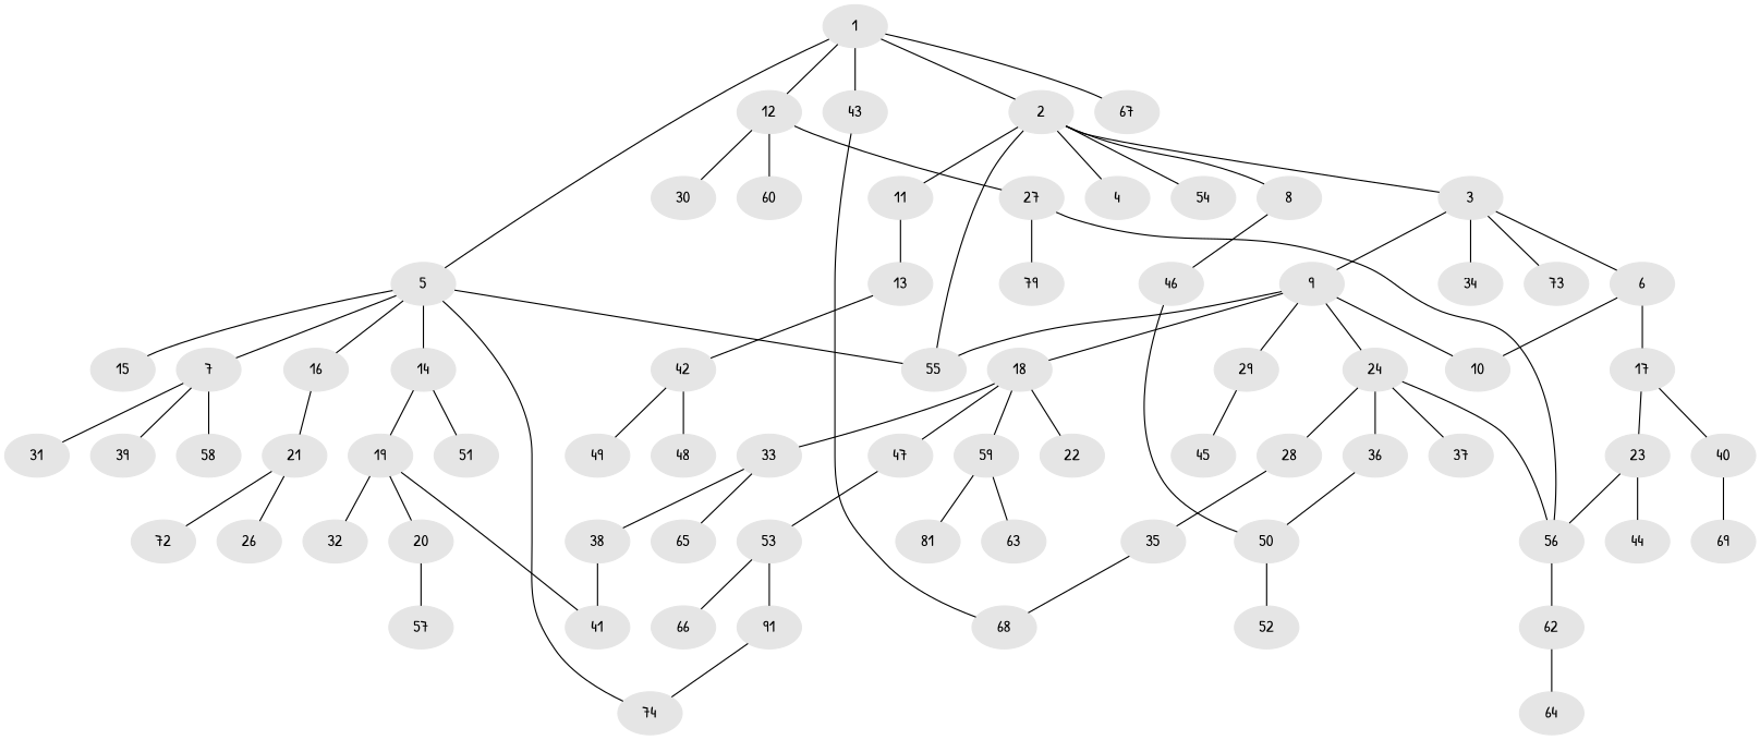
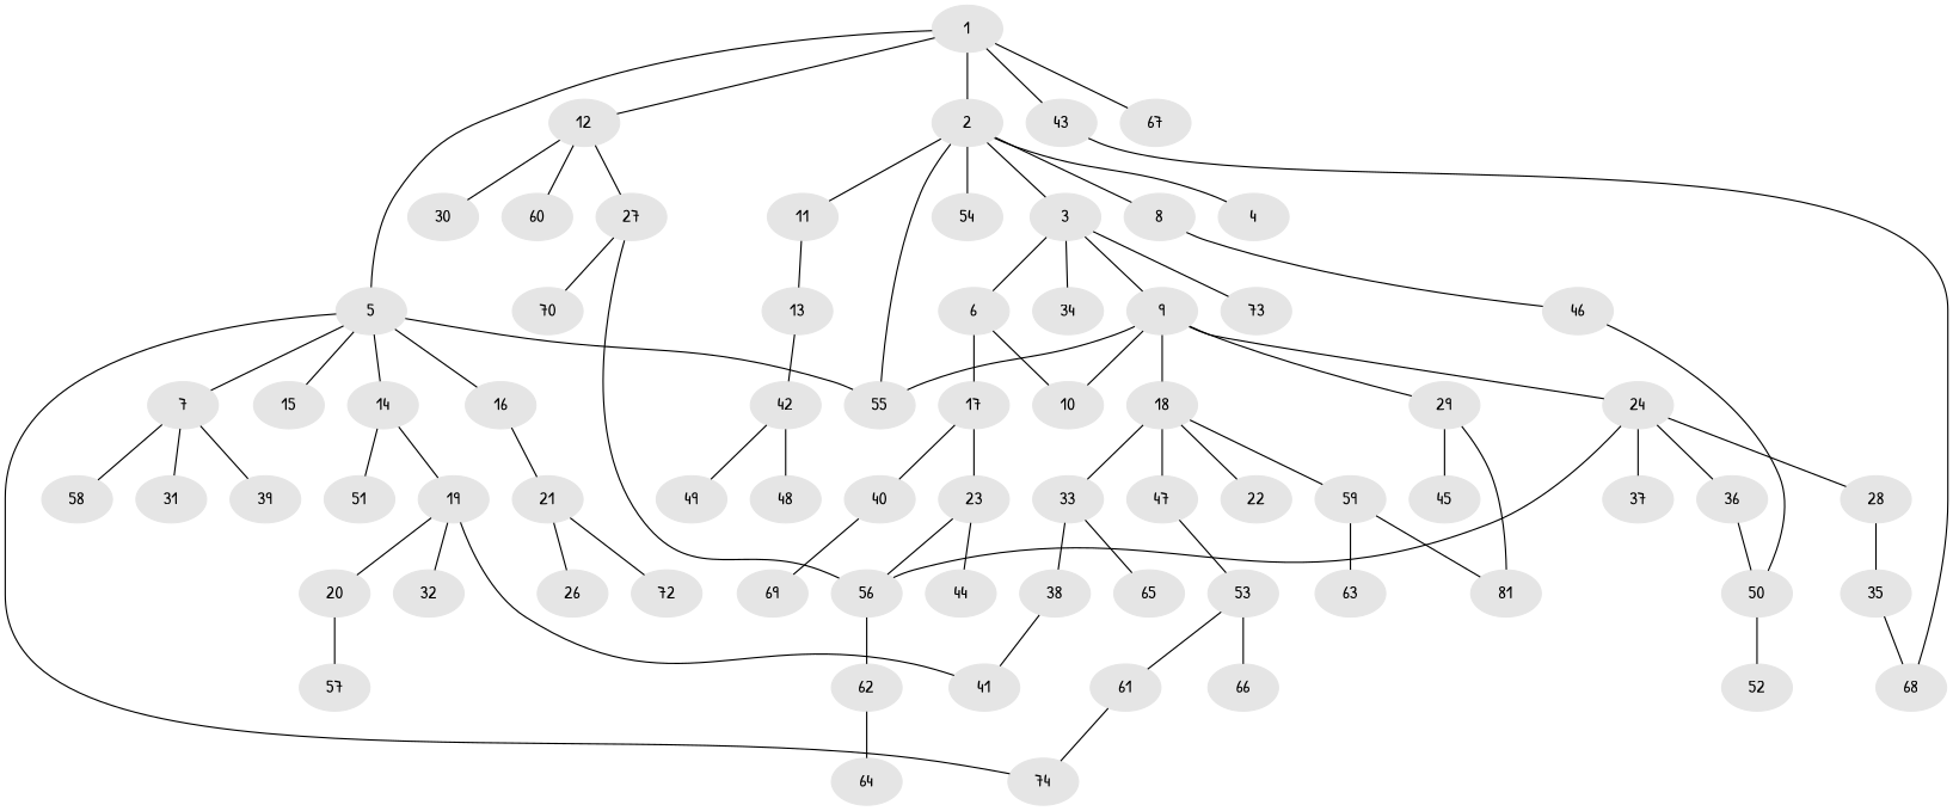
  graph {
    fontname="Patrick Hand"
    node [color=gray90 fontname="Patrick Hand" style=filled]
    edge [fontname="Patrick Hand"]
    1
    2
    5
    12
    43
    67
    3
    4
    8
    11
    54
    55
    7
    14
    15
    16
    74
    27
    30
    60
    68
    6
    9
    34
    73
    46
    13
    10
    17
    18
    24
    29
    31
    39
    58
    19
    51
    21
    23
    40
    50
    22
    33
    47
    59
    56
    28
    36
    37
    45
    n51 [label=81]
    42
-   70 [label=79]
+   70
    48
    49
    20
    32
    41
    26
    72
    44
    69
    38
    65
    53
    63
    57
    62
    35
    52
-   61 [label=91]
+   61
    66
    64
    1 -- 2
    1 -- 5
    1 -- 12
    1 -- 43
    1 -- 67
    2 -- 3
    2 -- 4
    2 -- 8
    2 -- 11
    2 -- 54
    2 -- 55
    5 -- 55
    5 -- 7
    5 -- 14
    5 -- 15
    5 -- 16
    5 -- 74
    12 -- 27
    12 -- 30
    12 -- 60
    43 -- 68
    3 -- 6
    3 -- 9
    3 -- 34
    3 -- 73
    8 -- 46
    11 -- 13
    7 -- 31
    7 -- 39
    7 -- 58
    14 -- 19
    14 -- 51
    16 -- 21
    27 -- 56
    27 -- 70
    6 -- 10
    6 -- 17
    9 -- 55
    9 -- 10
    9 -- 18
    9 -- 24
    9 -- 29
    46 -- 50
    13 -- 42
    17 -- 23
    17 -- 40
    18 -- 22
    18 -- 33
    18 -- 47
    18 -- 59
    24 -- 56
    24 -- 28
    24 -- 36
    24 -- 37
    29 -- 45
+   29 -- n51
    19 -- 20
    19 -- 32
    19 -- 41
    21 -- 26
    21 -- 72
    23 -- 56
    23 -- 44
    40 -- 69
    50 -- 52
    33 -- 38
    33 -- 65
    47 -- 53
    59 -- n51
    59 -- 63
    56 -- 62
    28 -- 35
    36 -- 50
    42 -- 48
    42 -- 49
    20 -- 57
    38 -- 41
    53 -- 61
    53 -- 66
    62 -- 64
    35 -- 68
    61 -- 74
  }
